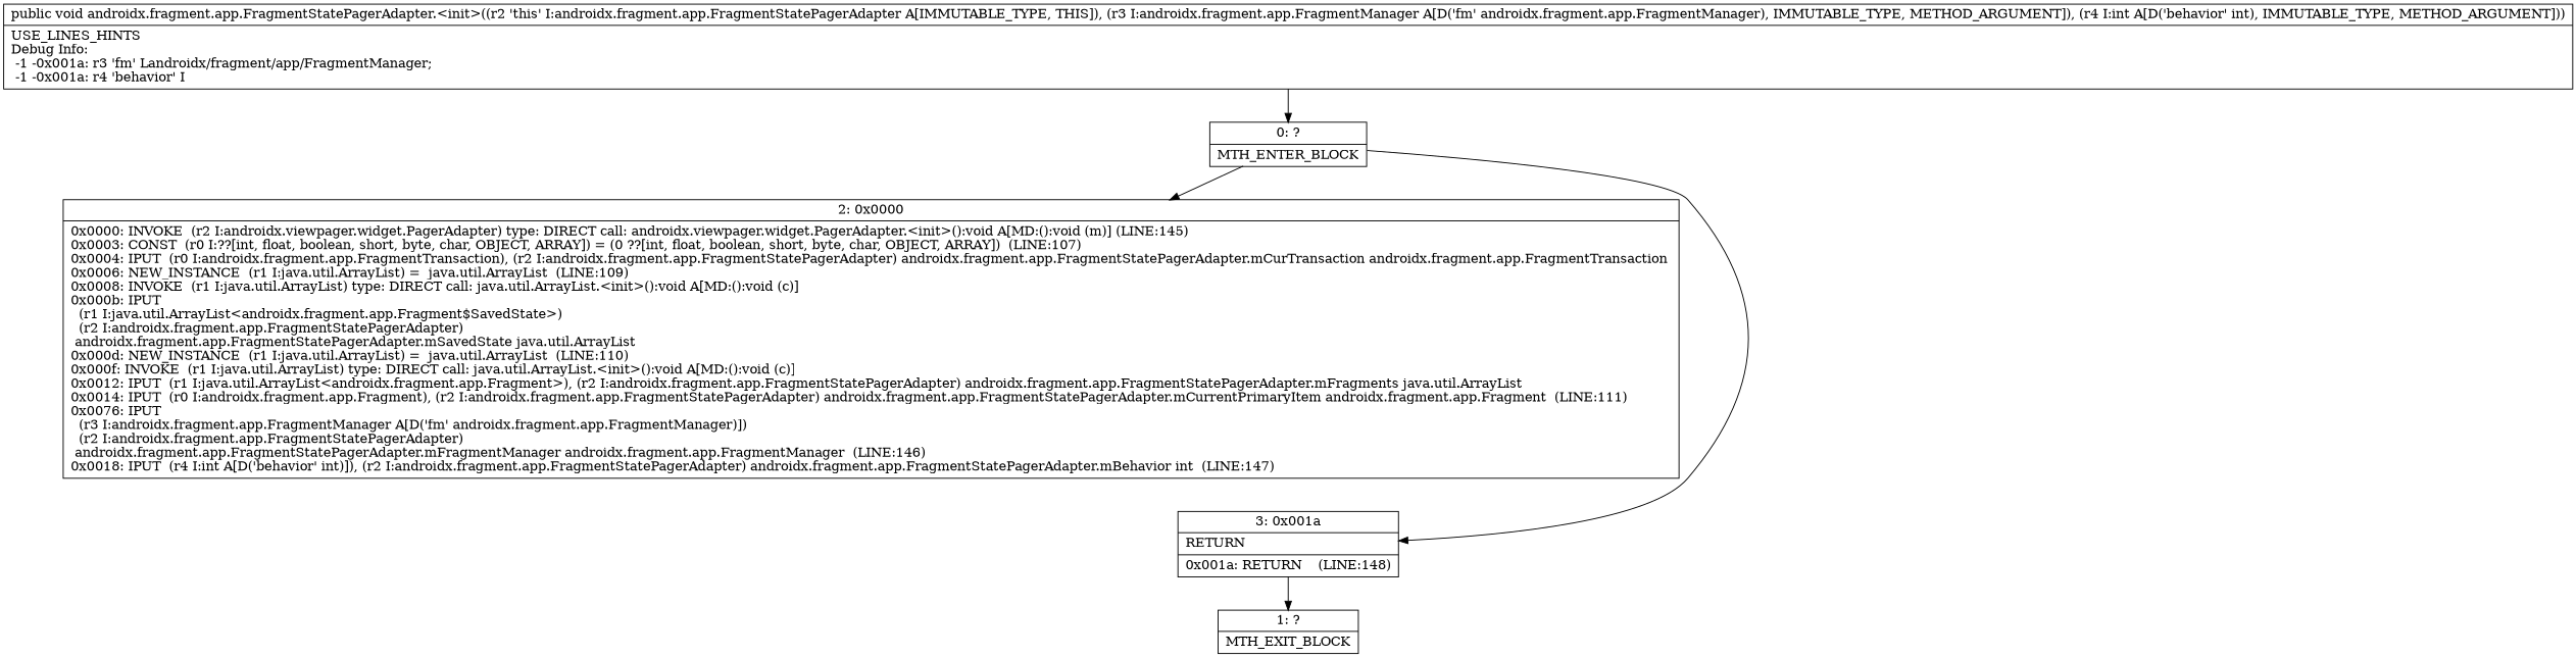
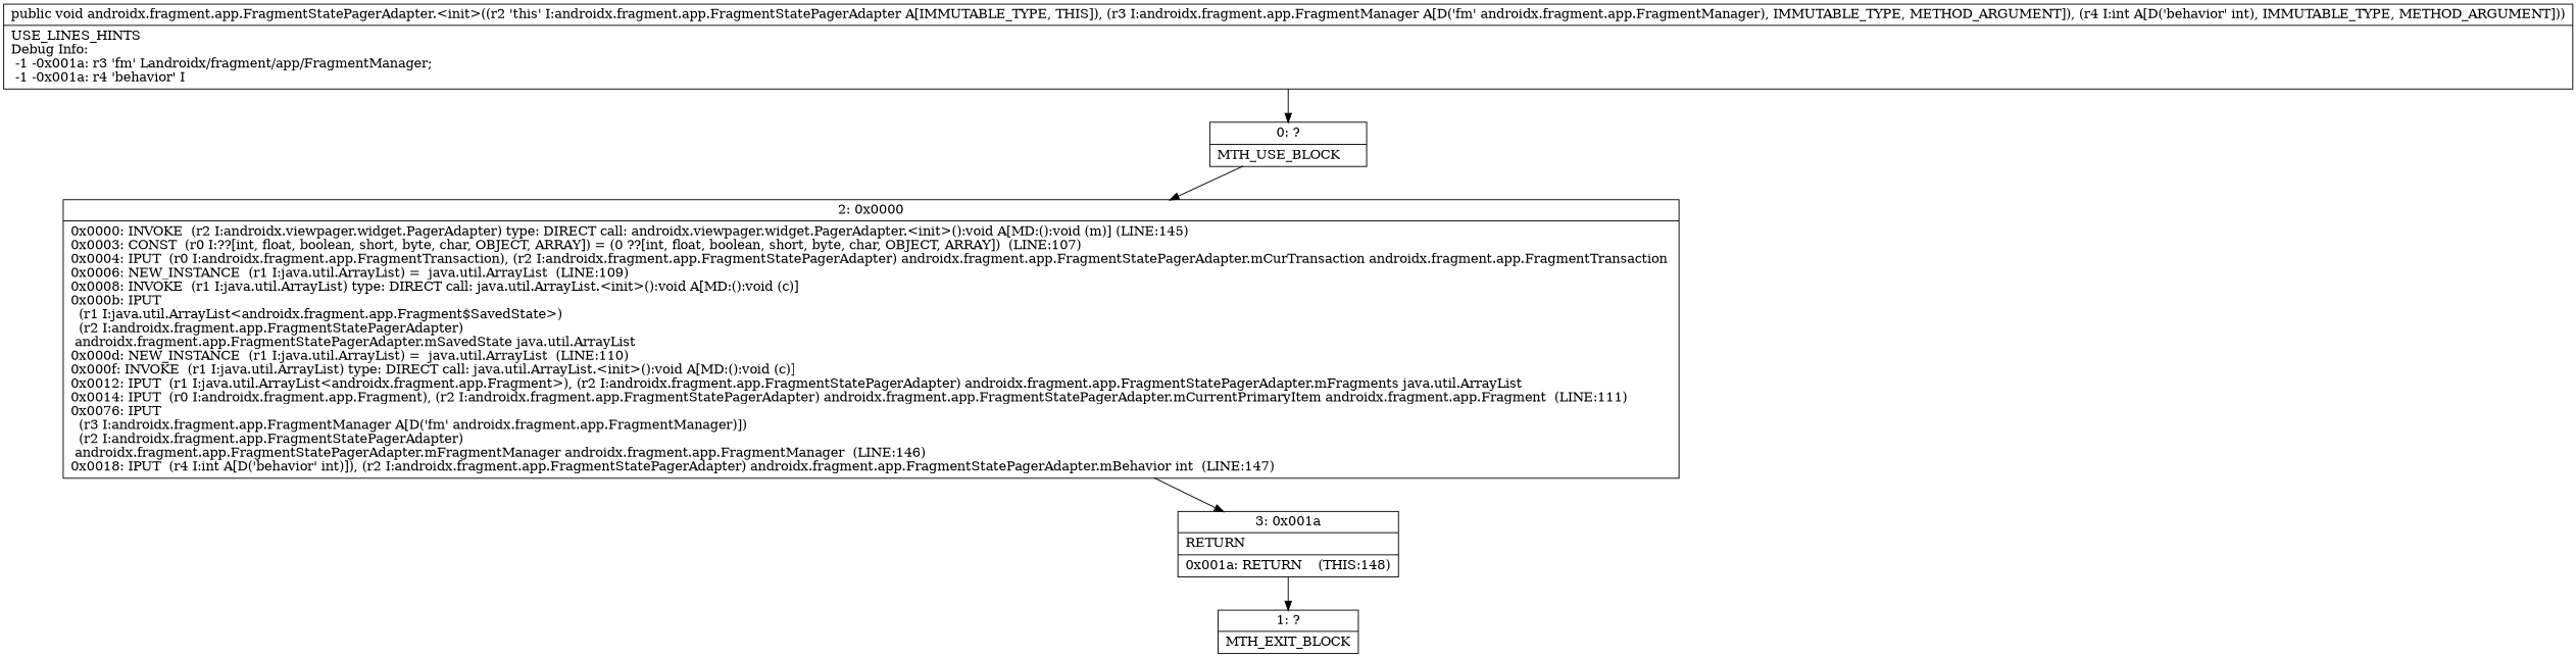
  digraph {
    node [shape=record]
-   n1 [label="{0\:\ ?|MTH_ENTER_BLOCK\l}"]
+   n1 [label="{0\:\ ?|MTH_USE_BLOCK\l}"]
    n2 [label="{2\:\ 0x0000|0x0000: INVOKE  (r2 I:androidx.viewpager.widget.PagerAdapter) type: DIRECT call: androidx.viewpager.widget.PagerAdapter.\<init\>():void A[MD:():void (m)] (LINE:145)\l0x0003: CONST  (r0 I:??[int, float, boolean, short, byte, char, OBJECT, ARRAY]) = (0 ??[int, float, boolean, short, byte, char, OBJECT, ARRAY])  (LINE:107)\l0x0004: IPUT  (r0 I:androidx.fragment.app.FragmentTransaction), (r2 I:androidx.fragment.app.FragmentStatePagerAdapter) androidx.fragment.app.FragmentStatePagerAdapter.mCurTransaction androidx.fragment.app.FragmentTransaction \l0x0006: NEW_INSTANCE  (r1 I:java.util.ArrayList) =  java.util.ArrayList  (LINE:109)\l0x0008: INVOKE  (r1 I:java.util.ArrayList) type: DIRECT call: java.util.ArrayList.\<init\>():void A[MD:():void (c)]\l0x000b: IPUT  \l  (r1 I:java.util.ArrayList\<androidx.fragment.app.Fragment$SavedState\>)\l  (r2 I:androidx.fragment.app.FragmentStatePagerAdapter)\l androidx.fragment.app.FragmentStatePagerAdapter.mSavedState java.util.ArrayList \l0x000d: NEW_INSTANCE  (r1 I:java.util.ArrayList) =  java.util.ArrayList  (LINE:110)\l0x000f: INVOKE  (r1 I:java.util.ArrayList) type: DIRECT call: java.util.ArrayList.\<init\>():void A[MD:():void (c)]\l0x0012: IPUT  (r1 I:java.util.ArrayList\<androidx.fragment.app.Fragment\>), (r2 I:androidx.fragment.app.FragmentStatePagerAdapter) androidx.fragment.app.FragmentStatePagerAdapter.mFragments java.util.ArrayList \l0x0014: IPUT  (r0 I:androidx.fragment.app.Fragment), (r2 I:androidx.fragment.app.FragmentStatePagerAdapter) androidx.fragment.app.FragmentStatePagerAdapter.mCurrentPrimaryItem androidx.fragment.app.Fragment  (LINE:111)\l0x0076: IPUT  \l  (r3 I:androidx.fragment.app.FragmentManager A[D('fm' androidx.fragment.app.FragmentManager)])\l  (r2 I:androidx.fragment.app.FragmentStatePagerAdapter)\l androidx.fragment.app.FragmentStatePagerAdapter.mFragmentManager androidx.fragment.app.FragmentManager  (LINE:146)\l0x0018: IPUT  (r4 I:int A[D('behavior' int)]), (r2 I:androidx.fragment.app.FragmentStatePagerAdapter) androidx.fragment.app.FragmentStatePagerAdapter.mBehavior int  (LINE:147)\l}"]
-   n3 [label="{3\:\ 0x001a|RETURN\l|0x001a: RETURN    (LINE:148)\l}"]
+   n3 [label="{3\:\ 0x001a|RETURN\l|0x001a: RETURN    (THIS:148)\l}"]
    n4 [label="{1\:\ ?|MTH_EXIT_BLOCK\l}"]
    n5 [label="{public void androidx.fragment.app.FragmentStatePagerAdapter.\<init\>((r2 'this' I:androidx.fragment.app.FragmentStatePagerAdapter A[IMMUTABLE_TYPE, THIS]), (r3 I:androidx.fragment.app.FragmentManager A[D('fm' androidx.fragment.app.FragmentManager), IMMUTABLE_TYPE, METHOD_ARGUMENT]), (r4 I:int A[D('behavior' int), IMMUTABLE_TYPE, METHOD_ARGUMENT]))  | USE_LINES_HINTS\lDebug Info:\l  \-1 \-0x001a: r3 'fm' Landroidx\/fragment\/app\/FragmentManager;\l  \-1 \-0x001a: r4 'behavior' I\l}"]
    n1 -> n2
-   n1 -> n3
+   n2 -> n3
    n3 -> n4
    n5 -> n1
  }
